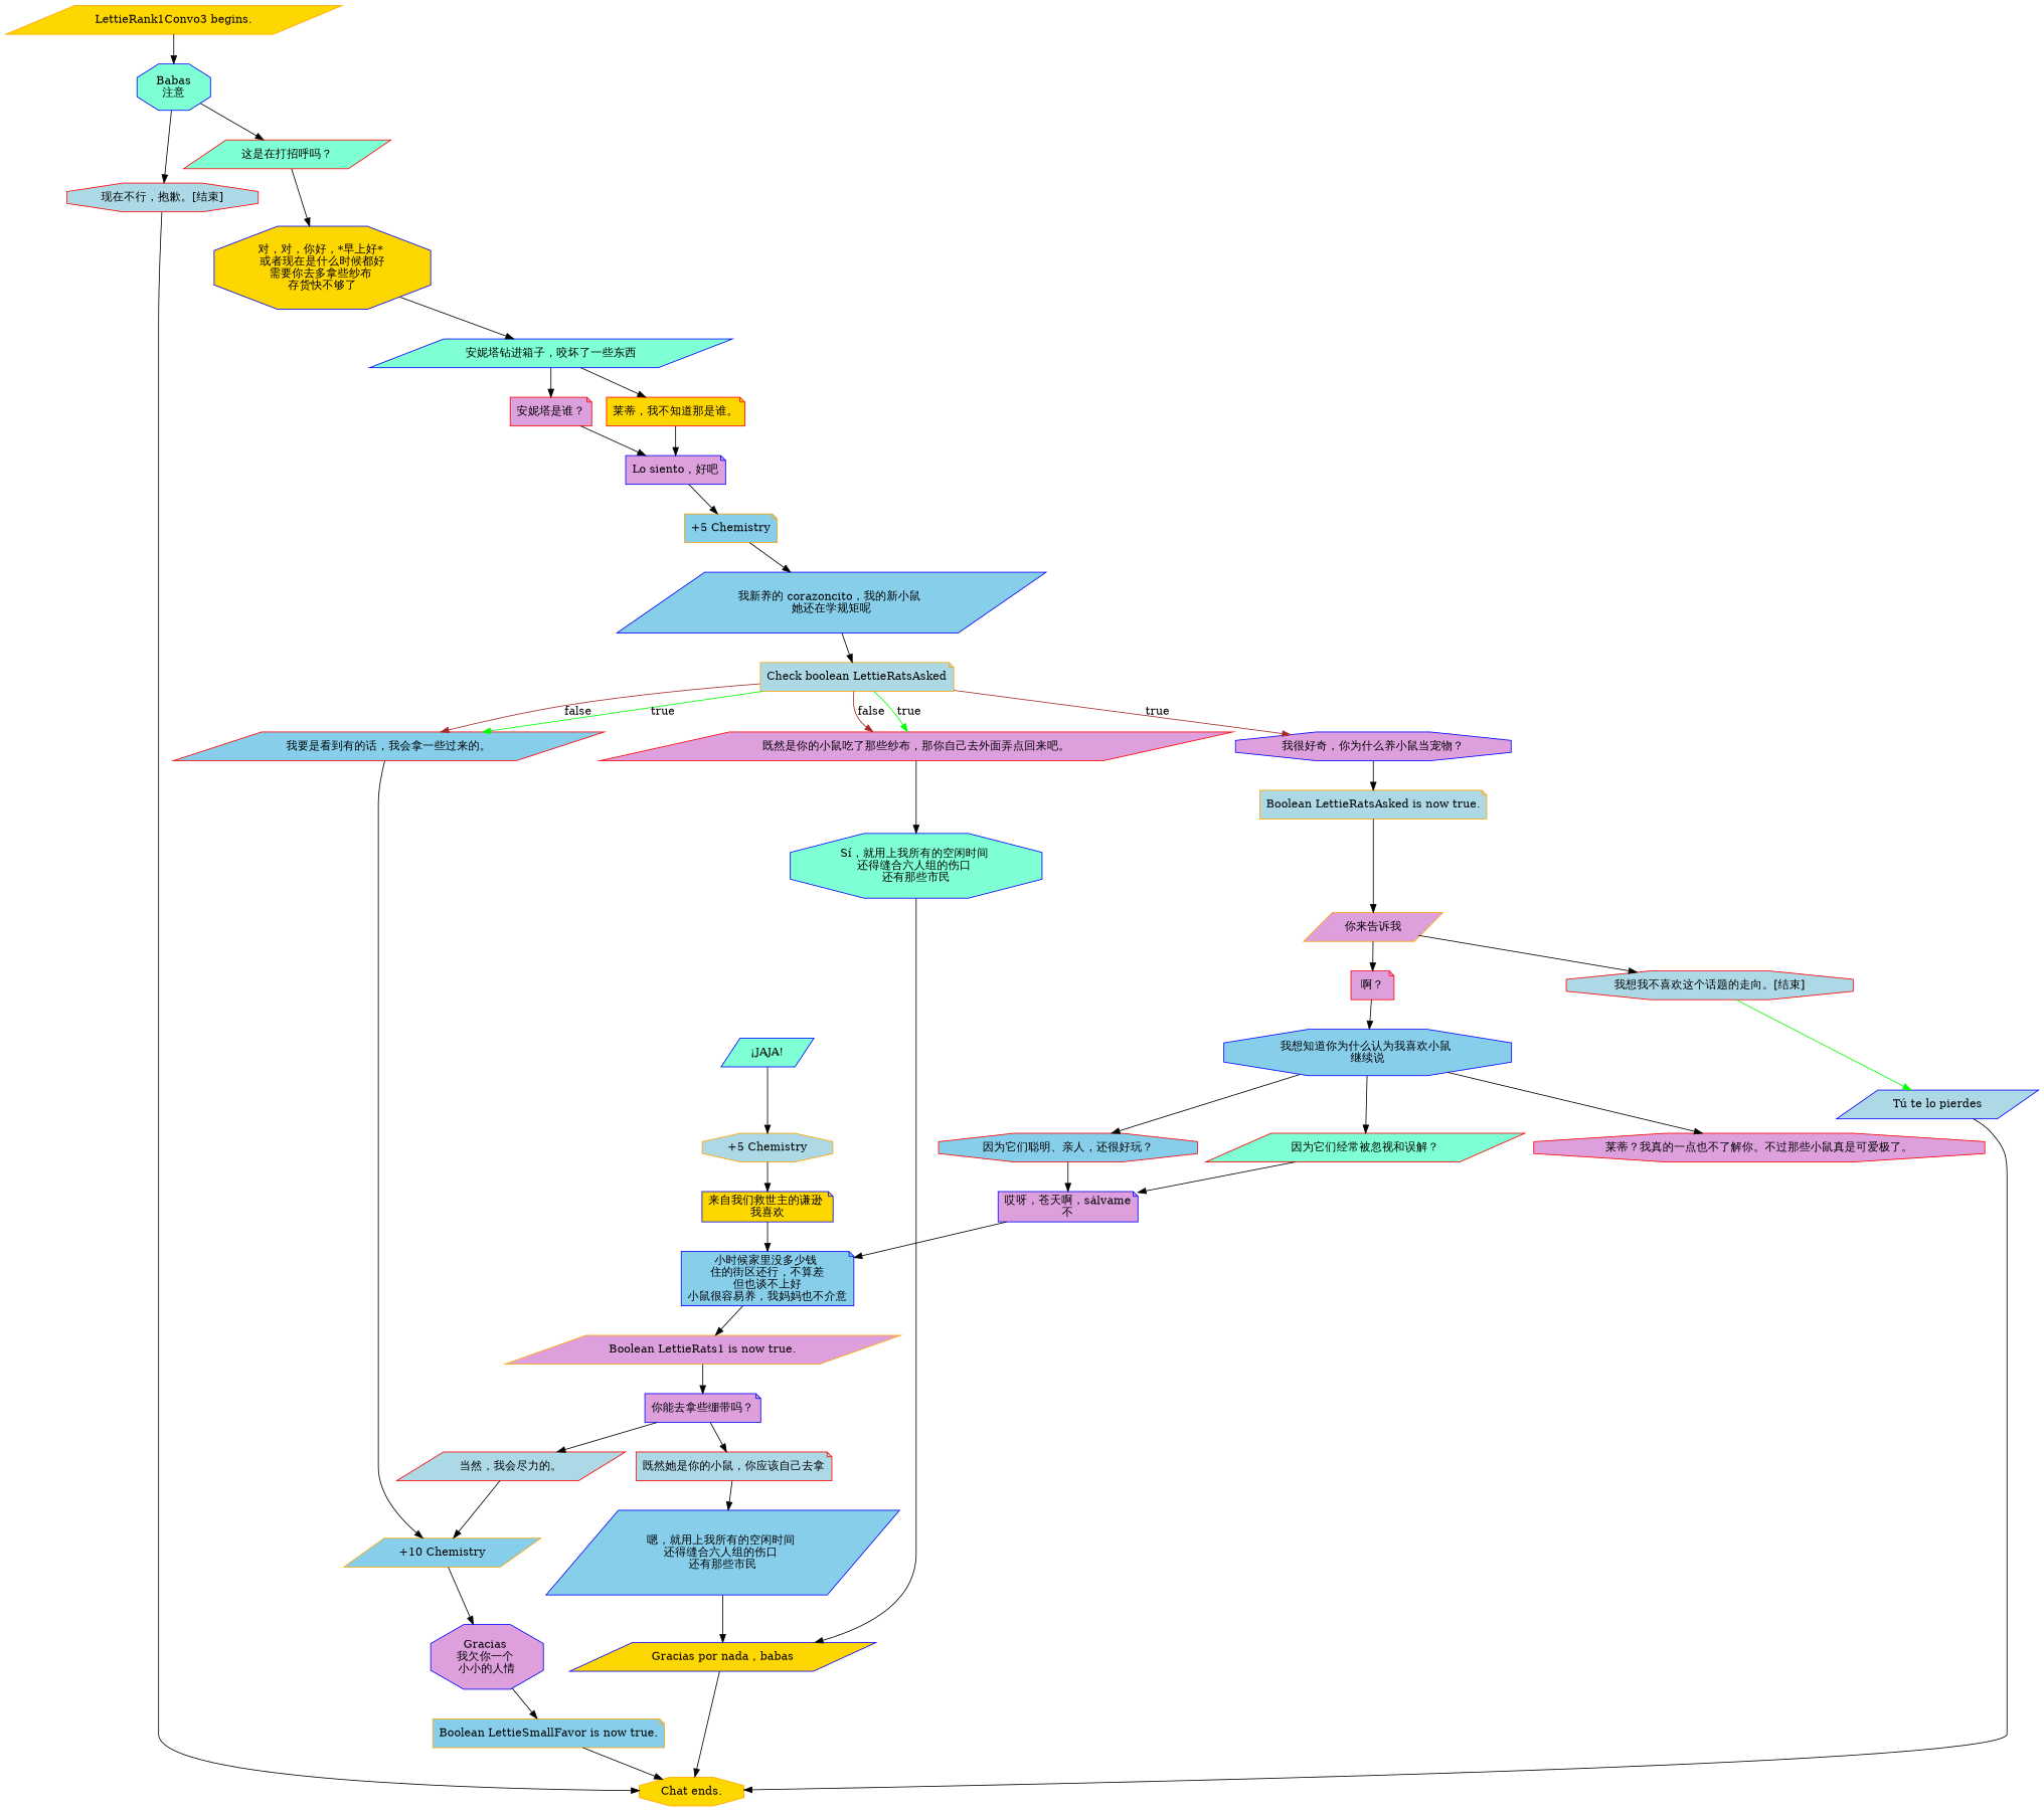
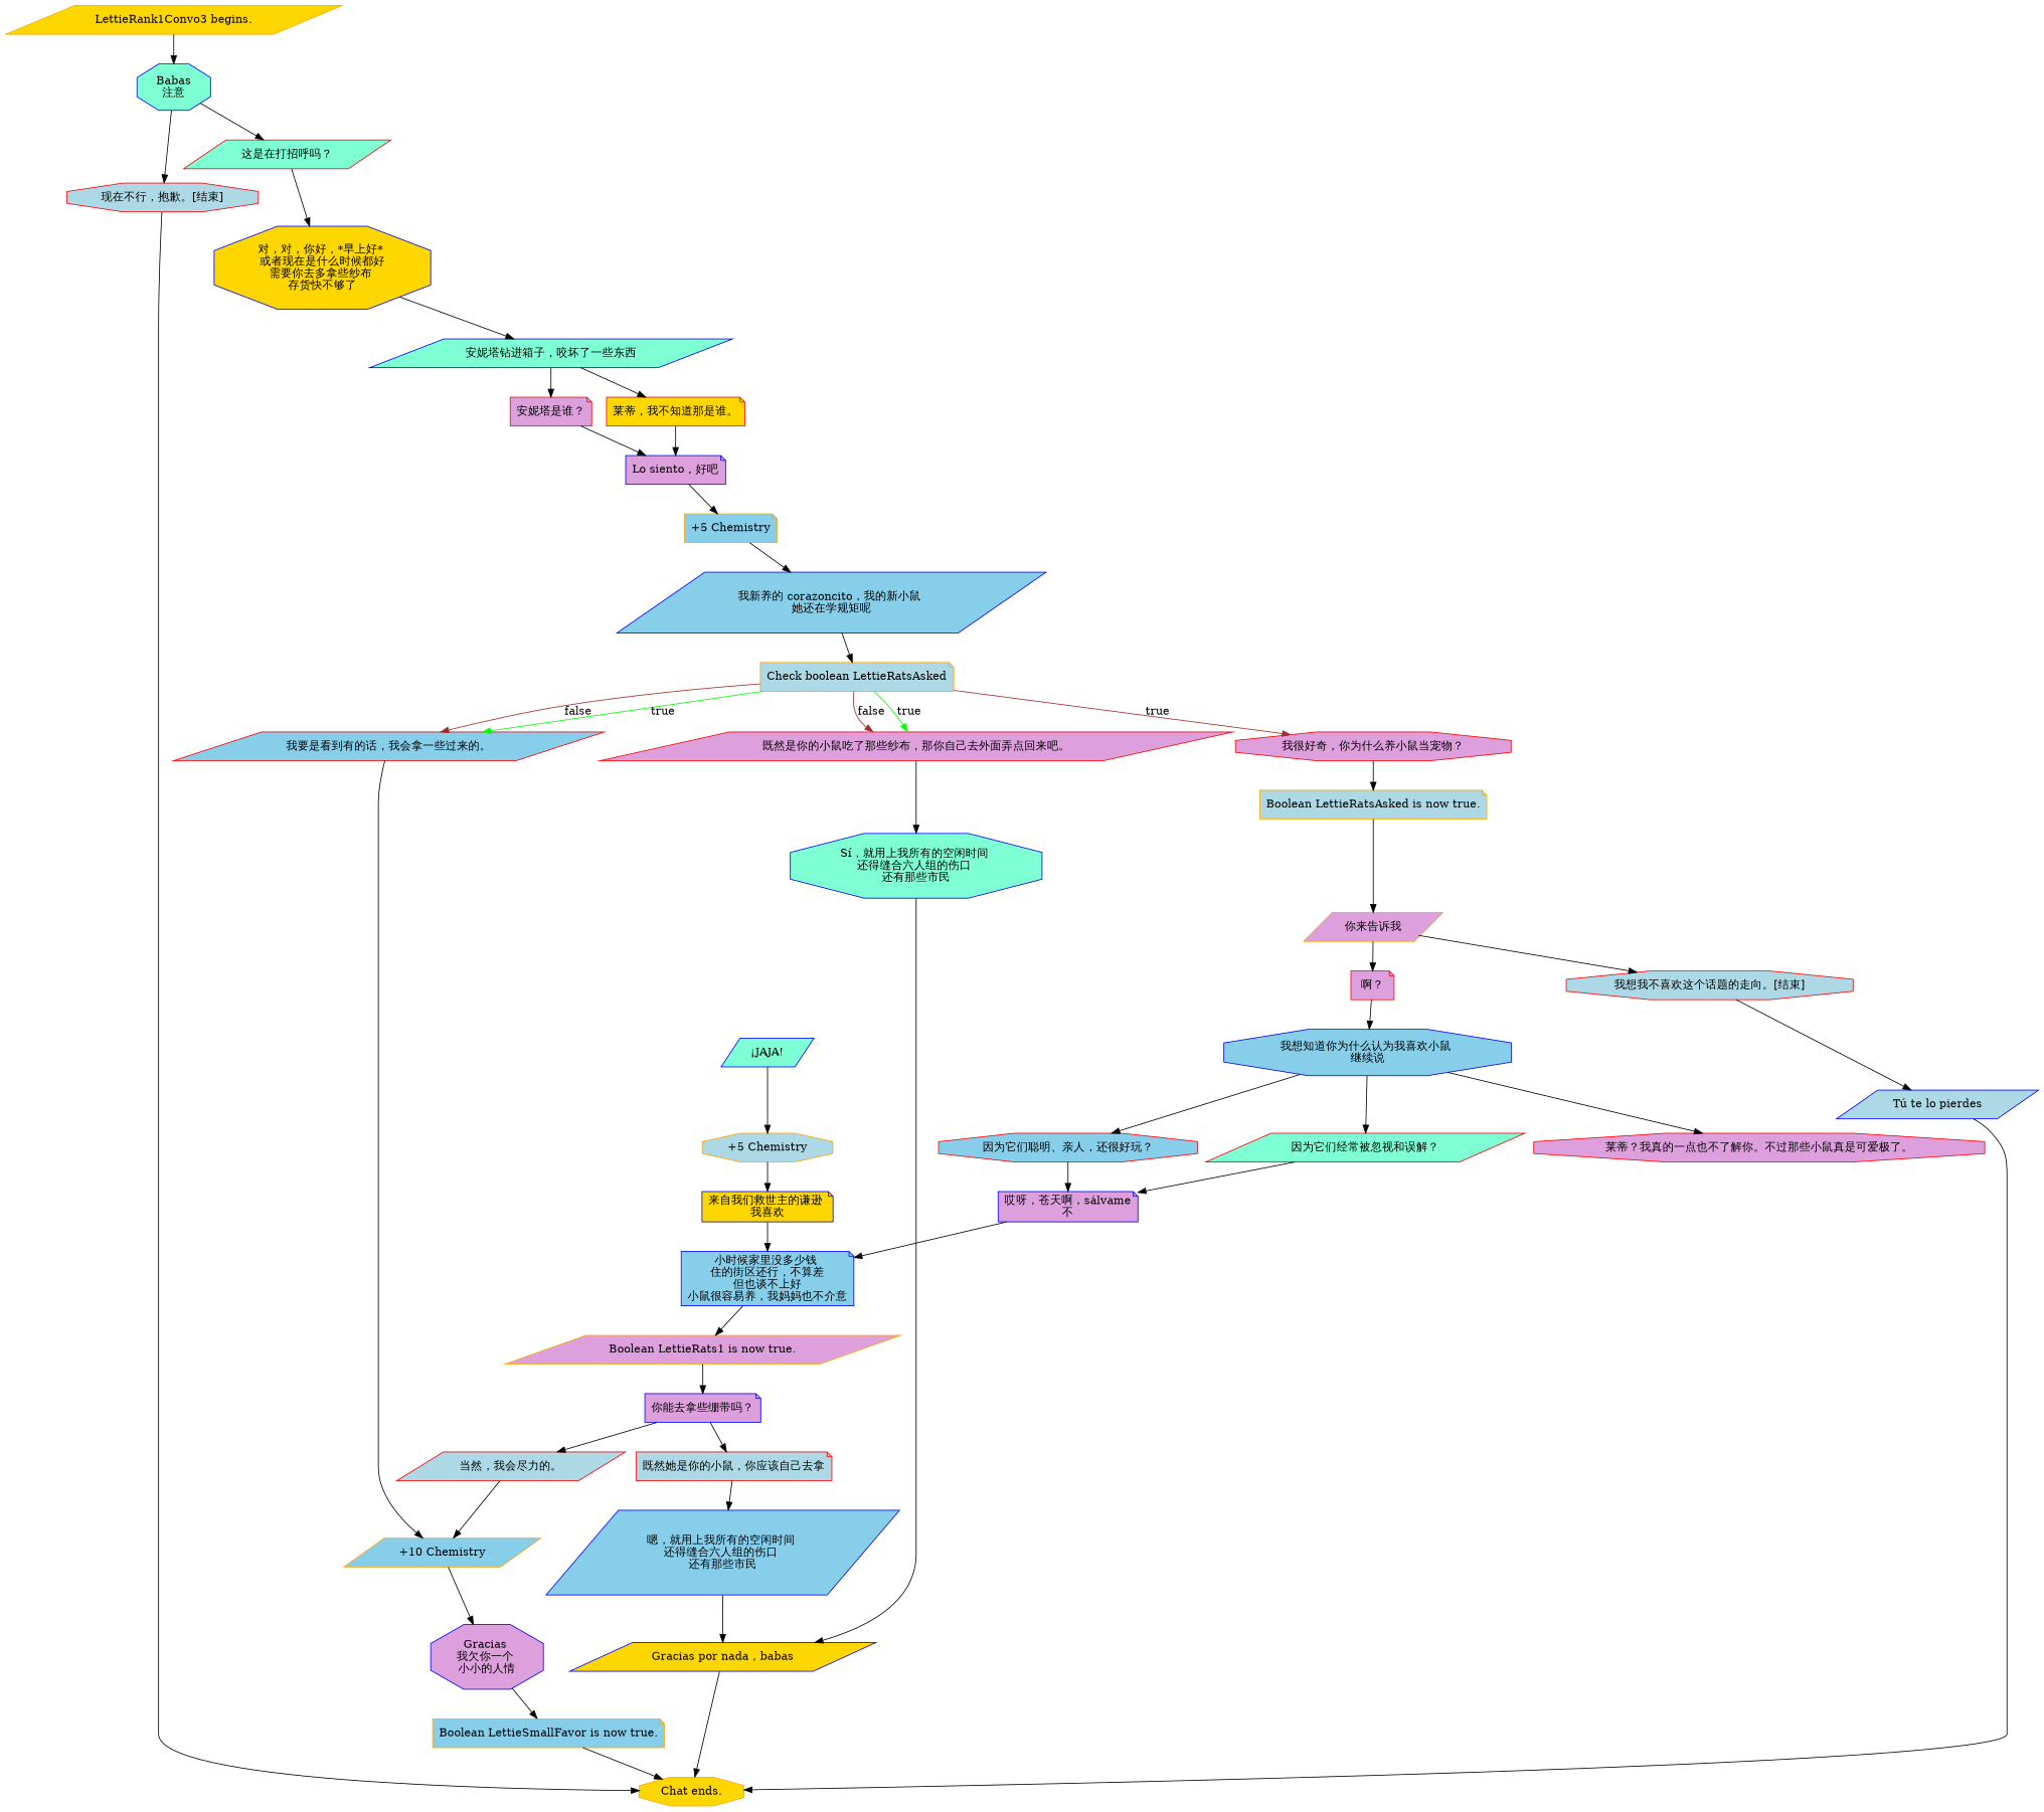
  digraph {
    node [color=blue fillcolor=plum shape=parallelogram style=filled]
    "LettieRank1Convo3 begins." [color=orange fillcolor=gold]
    n2 [fillcolor=aquamarine label="Babas\n注意" shape=octagon]
    n3 [color=red fillcolor=aquamarine label="这是在打招呼吗？"]
    n4 [color=red fillcolor=lightblue label="现在不行，抱歉。[结束]" shape=octagon]
    n5 [fillcolor=gold label="对，对，你好，*早上好* \n或者现在是什么时候都好\n需要你去多拿些纱布 \n存货快不够了" shape=octagon]
    "Chat ends." [color=orange fillcolor=gold shape=octagon]
    n7 [fillcolor=aquamarine label="安妮塔钻进箱子，咬坏了一些东西"]
    n8 [color=red label="安妮塔是谁？" shape=note]
    n9 [color=red fillcolor=gold label="莱蒂，我不知道那是谁。" shape=note]
    n10 [label="Lo siento，好吧" shape=note]
    n11 [color=orange fillcolor=skyblue label="+5 Chemistry" shape=note]
    n12 [fillcolor=skyblue label="我新养的 corazoncito，我的新小鼠 \n她还在学规矩呢"]
    n13 [color=orange fillcolor=lightblue label="Check boolean LettieRatsAsked" shape=note]
    n14 [color=red fillcolor=skyblue label="我要是看到有的话，我会拿一些过来的。"]
    n15 [color=red label="既然是你的小鼠吃了那些纱布，那你自己去外面弄点回来吧。"]
-   n16 [label="我很好奇，你为什么养小鼠当宠物？" shape=octagon]
+   n16 [color=red label="我很好奇，你为什么养小鼠当宠物？" shape=octagon]
    n17 [color=orange fillcolor=skyblue label="+10 Chemistry"]
    n18 [fillcolor=aquamarine label="Sí，就用上我所有的空闲时间 \n还得缝合六人组的伤口 \n还有那些市民" shape=octagon]
    n19 [color=orange fillcolor=lightblue label="Boolean LettieRatsAsked is now true." shape=note]
    n20 [label="Gracias \n我欠你一个 \n小小的人情" shape=octagon]
    n21 [fillcolor=gold label="Gracias por nada，babas"]
    n22 [color=orange label="你来告诉我"]
    n23 [color=orange fillcolor=skyblue label="Boolean LettieSmallFavor is now true." shape=note]
    n24 [color=red label="啊？" shape=note]
    n25 [color=red fillcolor=lightblue label="我想我不喜欢这个话题的走向。[结束]" shape=octagon]
    n26 [fillcolor=skyblue label="我想知道你为什么认为我喜欢小鼠 \n继续说" shape=octagon]
    n27 [fillcolor=lightblue label="Tú te lo pierdes"]
    n28 [color=red fillcolor=skyblue label="因为它们聪明、亲人，还很好玩？" shape=octagon]
    n29 [color=red fillcolor=aquamarine label="因为它们经常被忽视和误解？"]
    n30 [color=red label="莱蒂？我真的一点也不了解你。不过那些小鼠真是可爱极了。" shape=octagon]
    n31 [label="哎呀，苍天啊，sálvame\n不" shape=note]
    n32 [fillcolor=skyblue label="小时候家里没多少钱 \n住的街区还行，不算差\n但也谈不上好\n小鼠很容易养，我妈妈也不介意" shape=note]
    n33 [fillcolor=aquamarine label="¡JAJA!"]
    n34 [color=orange fillcolor=lightblue label="+5 Chemistry" shape=octagon]
    n35 [color=orange label="Boolean LettieRats1 is now true."]
    n36 [fillcolor=gold label="来自我们救世主的谦逊 \n我喜欢" shape=note]
    n37 [label="你能去拿些绷带吗？" shape=note]
    n38 [color=red fillcolor=lightblue label="当然，我会尽力的。"]
    n39 [color=red fillcolor=lightblue label="既然她是你的小鼠，你应该自己去拿" shape=note]
    n40 [fillcolor=skyblue label="嗯，就用上我所有的空闲时间 \n还得缝合六人组的伤口 \n还有那些市民"]
    "LettieRank1Convo3 begins." -> n2
    n2 -> n3
    n2 -> n4
    n3 -> n5
    n4 -> "Chat ends."
    n5 -> n7
    n7 -> n8
    n7 -> n9
    n8 -> n10
    n9 -> n10
    n10 -> n11
    n11 -> n12
    n12 -> n13
    n13 -> n14 [color=green label=true]
    n13 -> n14 [color=brown label=false]
    n13 -> n15 [color=green label=true]
    n13 -> n15 [color=brown label=false]
    n13 -> n16 [color=brown label=true]
    n14 -> n17
    n15 -> n18
    n16 -> n19
    n17 -> n20
    n18 -> n21
    n19 -> n22
    n20 -> n23
    n21 -> "Chat ends."
    n22 -> n24
    n22 -> n25
    n23 -> "Chat ends."
    n24 -> n26
-   n25 -> n27 [color=green]
+   n25 -> n27
    n26 -> n28
    n26 -> n29
    n26 -> n30
    n27 -> "Chat ends."
    n28 -> n31
    n29 -> n31
    n31 -> n32
    n32 -> n35
    n33 -> n34
    n34 -> n36
    n35 -> n37
    n36 -> n32
    n37 -> n38
    n37 -> n39
    n38 -> n17
    n39 -> n40
    n40 -> n21
  }
